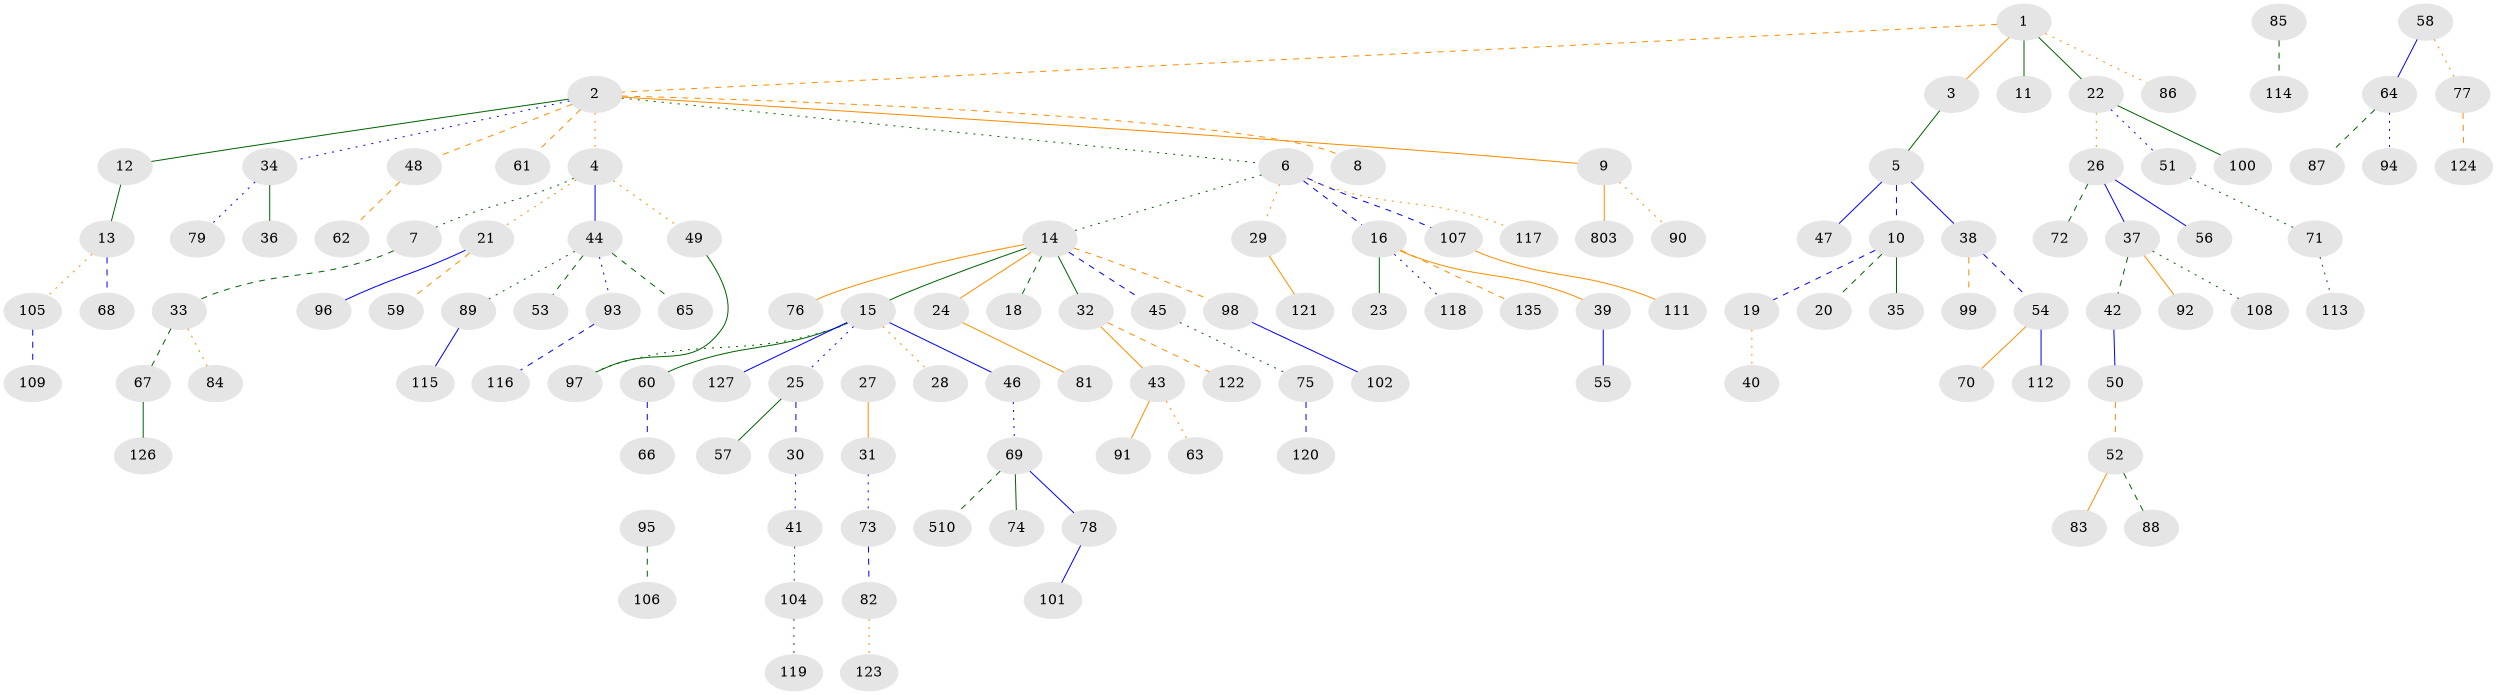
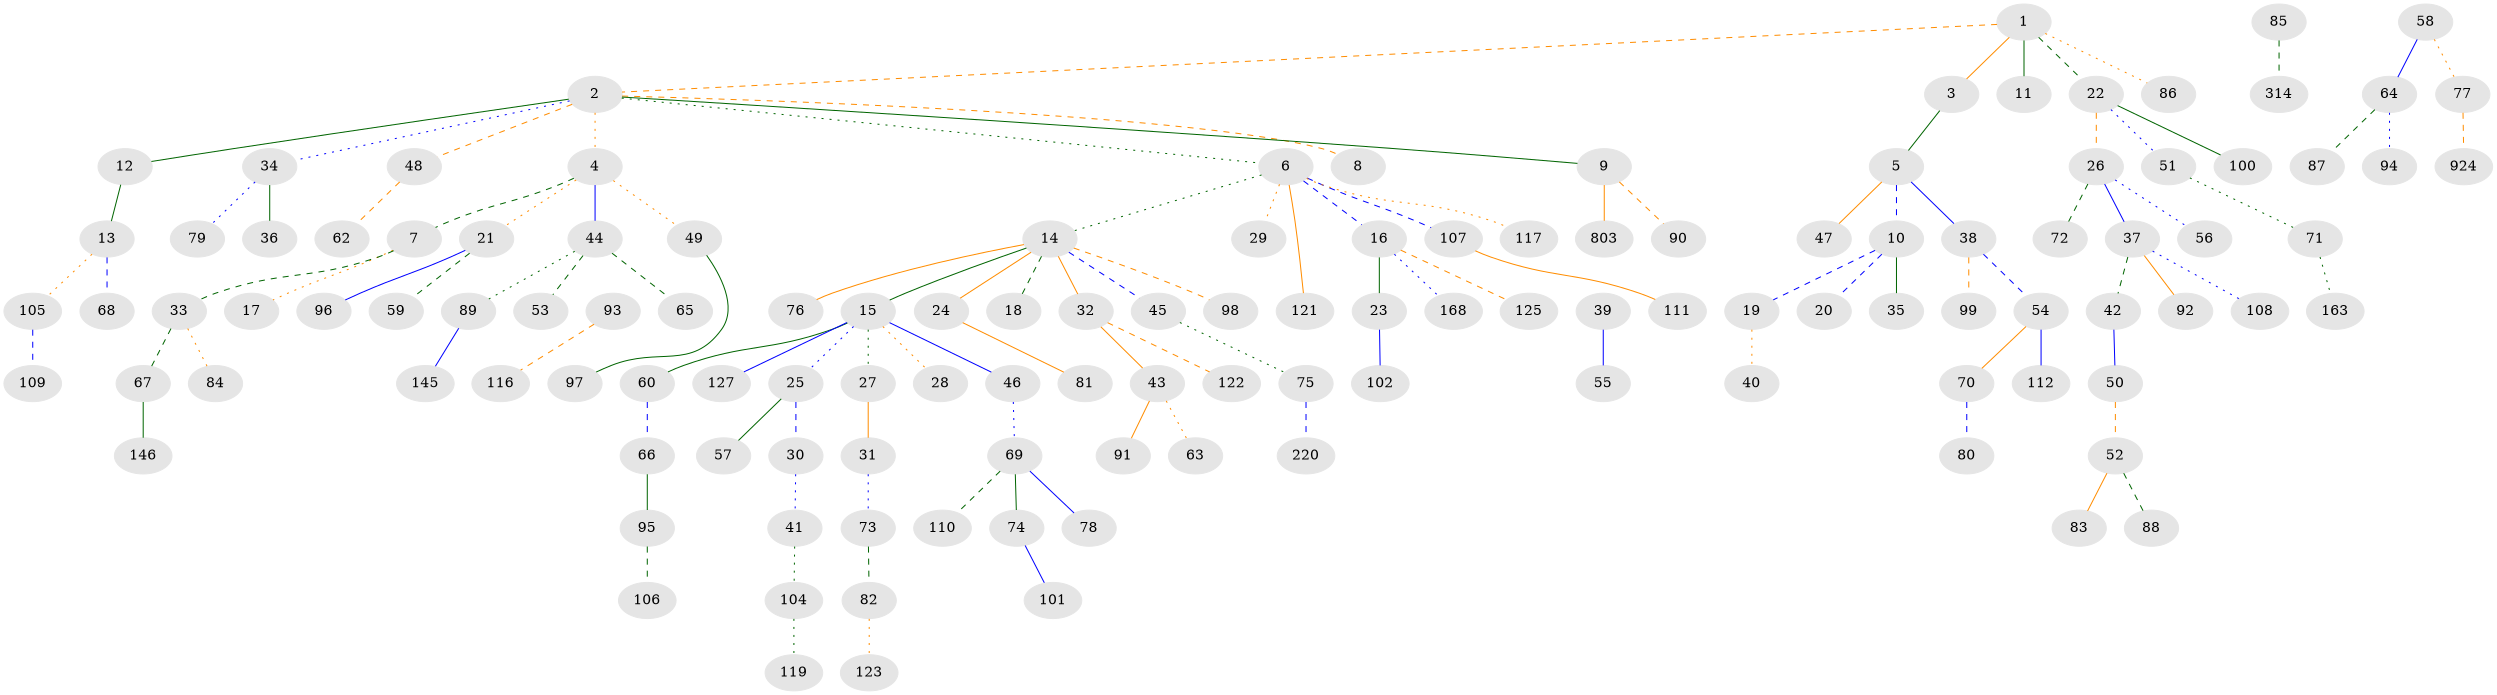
  graph {
    node [color=gray90 style=filled]
    edge [color=darkorange style=solid]
    1
    2
    3
    11
    22
    86
    4
    6
    8
    9
    12
    34
    48
-   61
    5
    26
    51
    100
    7
    21
    44
    49
    14
    16
    29
    107
    117
    121
    90
    n30 [label=803]
    13
    36
    79
    62
    10
    38
    47
+   17
    33
    59
    96
    65
    53
    89
    93
    97
    19
    20
    35
    54
    99
    15
    18
    24
    32
    45
    76
    98
    23
    39
-   118
-   125 [label=135]
+   118 [label=168]
+   125
    111
    67
    84
    40
    68
    105
    109
    25
    27
    28
    46
    60
    127
    81
    43
    122
    75
    102
    30
    57
    31
    69
    66
    55
    37
    56
    72
    71
    41
    42
    92
    108
    73
    85
-   114
+   114 [label=314]
    104
    82
    63
    91
-   126
+   126 [label=146]
    50
    70
    112
    58
    64
    77
    119
    52
-   115
+   115 [label=145]
    116
-   120
+   120 [label=220]
    74
    78
-   110 [label=510]
+   110
    83
    88
-   113
+   113 [label=163]
+   80
    87
    94
-   124
+   124 [label=924]
    95
    106
    101
    123
    1 -- 2 [style=dashed]
    1 -- 3
    1 -- 11 [color=darkgreen]
-   1 -- 22 [color=darkgreen]
+   1 -- 22 [color=darkgreen style=dashed]
    1 -- 86 [style=dotted]
    2 -- 4 [style=dotted]
    2 -- 6 [color=darkgreen style=dotted]
    2 -- 8 [style=dashed]
-   2 -- 9
+   2 -- 9 [color=darkgreen]
    2 -- 12 [color=darkgreen]
    2 -- 34 [color=blue style=dotted]
    2 -- 48 [style=dashed]
-   2 -- 61 [style=dashed]
    3 -- 5 [color=darkgreen]
-   22 -- 26 [style=dotted]
+   22 -- 26 [style=dashed]
    22 -- 51 [color=blue style=dotted]
    22 -- 100 [color=darkgreen]
-   4 -- 7 [color=darkgreen style=dotted]
+   4 -- 7 [color=darkgreen style=dashed]
    4 -- 21 [style=dotted]
    4 -- 44 [color=blue]
    4 -- 49 [style=dotted]
    6 -- 14 [color=darkgreen style=dotted]
    6 -- 16 [color=blue style=dashed]
    6 -- 29 [style=dotted]
    6 -- 107 [color=blue style=dashed]
    6 -- 117 [style=dotted]
-   29 -- 121
-   9 -- 90 [style=dotted]
+   6 -- 121
+   9 -- 90 [style=dashed]
    9 -- n30
    12 -- 13 [color=darkgreen]
    34 -- 36 [color=darkgreen]
    34 -- 79 [color=blue style=dotted]
    48 -- 62 [style=dashed]
    5 -- 10 [color=blue style=dashed]
    5 -- 38 [color=blue]
-   5 -- 47 [color=blue]
+   5 -- 47
    26 -- 37 [color=blue]
-   26 -- 56 [color=blue]
+   26 -- 56 [color=blue style=dotted]
    26 -- 72 [color=darkgreen style=dashed]
    51 -- 71 [color=darkgreen style=dotted]
+   7 -- 17 [style=dotted]
    7 -- 33 [color=darkgreen style=dashed]
-   21 -- 59 [style=dashed]
+   21 -- 59 [color=darkgreen style=dashed]
    21 -- 96 [color=blue]
    44 -- 65 [color=darkgreen style=dashed]
    44 -- 53 [color=darkgreen style=dashed]
    44 -- 89 [color=darkgreen style=dotted]
-   44 -- 93 [color=blue style=dotted]
    49 -- 97 [color=darkgreen]
    14 -- 15 [color=darkgreen]
    14 -- 18 [color=darkgreen style=dashed]
    14 -- 24
-   14 -- 32 [color=darkgreen]
+   14 -- 32
    14 -- 45 [color=blue style=dashed]
    14 -- 76
    14 -- 98 [style=dashed]
    16 -- 23 [color=darkgreen]
-   16 -- 39
    16 -- 118 [color=blue style=dotted]
    16 -- 125 [style=dashed]
    107 -- 111
    13 -- 68 [color=blue style=dashed]
    13 -- 105 [style=dotted]
    10 -- 19 [color=blue style=dashed]
-   10 -- 20 [color=darkgreen style=dashed]
+   10 -- 20 [color=blue style=dashed]
    10 -- 35 [color=darkgreen]
    38 -- 54 [color=blue style=dashed]
    38 -- 99 [style=dashed]
    33 -- 67 [color=darkgreen style=dashed]
    33 -- 84 [style=dotted]
    89 -- 115 [color=blue]
-   93 -- 116 [color=blue style=dashed]
+   93 -- 116 [style=dashed]
    19 -- 40 [style=dotted]
    54 -- 70
    54 -- 112 [color=blue]
    15 -- 25 [color=blue style=dotted]
-   15 -- 97 [color=darkgreen style=dotted]
+   15 -- 27 [color=darkgreen style=dotted]
    15 -- 28 [style=dotted]
    15 -- 46 [color=blue]
    15 -- 60 [color=darkgreen]
    15 -- 127 [color=blue]
    24 -- 81
    32 -- 43
    32 -- 122 [style=dashed]
    45 -- 75 [color=darkgreen style=dotted]
-   98 -- 102 [color=blue]
+   23 -- 102 [color=blue]
    39 -- 55 [color=blue]
    67 -- 126 [color=darkgreen]
    105 -- 109 [color=blue style=dashed]
    25 -- 30 [color=blue style=dashed]
    25 -- 57 [color=darkgreen]
    27 -- 31
    46 -- 69 [color=blue style=dotted]
    60 -- 66 [color=blue style=dashed]
    43 -- 63 [style=dotted]
    43 -- 91
    75 -- 120 [color=blue style=dashed]
    30 -- 41 [color=blue style=dotted]
    31 -- 73 [color=blue style=dotted]
    69 -- 74 [color=darkgreen]
    69 -- 78 [color=blue]
    69 -- 110 [color=darkgreen style=dashed]
+   66 -- 95 [color=darkgreen]
    37 -- 42 [color=darkgreen style=dashed]
    37 -- 92
-   37 -- 108 [color=darkgreen style=dotted]
+   37 -- 108 [color=blue style=dotted]
    71 -- 113 [color=darkgreen style=dotted]
    41 -- 104 [color=darkgreen style=dotted]
    42 -- 50 [color=blue]
-   73 -- 82 [color=blue style=dashed]
+   73 -- 82 [color=darkgreen style=dashed]
    85 -- 114 [color=darkgreen style=dashed]
    104 -- 119 [color=darkgreen style=dotted]
    82 -- 123 [style=dotted]
    50 -- 52 [style=dashed]
+   70 -- 80 [color=blue style=dashed]
    58 -- 64 [color=blue]
    58 -- 77 [style=dotted]
    64 -- 87 [color=darkgreen style=dashed]
    64 -- 94 [color=blue style=dotted]
    77 -- 124 [style=dashed]
    52 -- 83
    52 -- 88 [color=darkgreen style=dashed]
-   78 -- 101 [color=blue]
+   74 -- 101 [color=blue]
    95 -- 106 [color=darkgreen style=dashed]
  }
